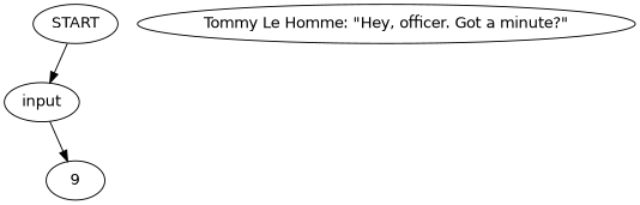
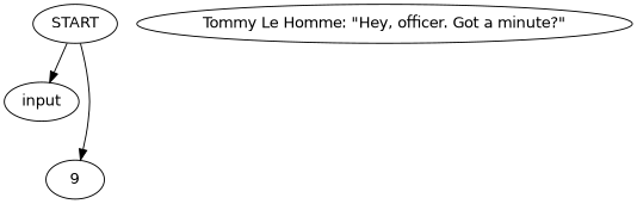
  digraph {
    fontname="DejaVu Sans"
    node [fontname="DejaVu Sans"]
    edge [fontname="DejaVu Sans"]
    n1 [label=START]
    n2 [label=input]
    n3 [label=9]
    n4 [label="Tommy Le Homme: \"Hey, officer. Got a minute?\""]
    n1 -> n2
-   n2 -> n3
+   n1 -> n3
  }
